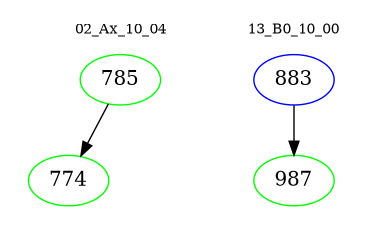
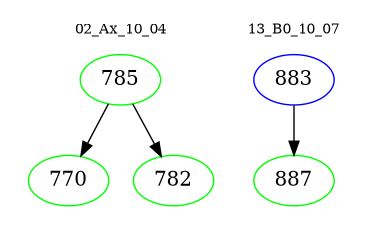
  digraph {
    node [color=green]
    edge [color=black]
    n1 [label=785]
-   n2 [label=774]
+   n2 [label=770]
+   n3 [label=782]
    n4 [color=blue label=883]
-   n5 [label=987]
+   n5 [label=887]
    subgraph cluster_1 {
      color=white
      fontsize=10
      label="02_Ax_10_04"
      n1
      n2
+     n3
    }
    subgraph cluster_2 {
      color=white
      fontsize=10
-     label="13_B0_10_00"
+     label="13_B0_10_07"
      n4
      n5
    }
    n1 -> n2
+   n1 -> n3
    n4 -> n5
  }
